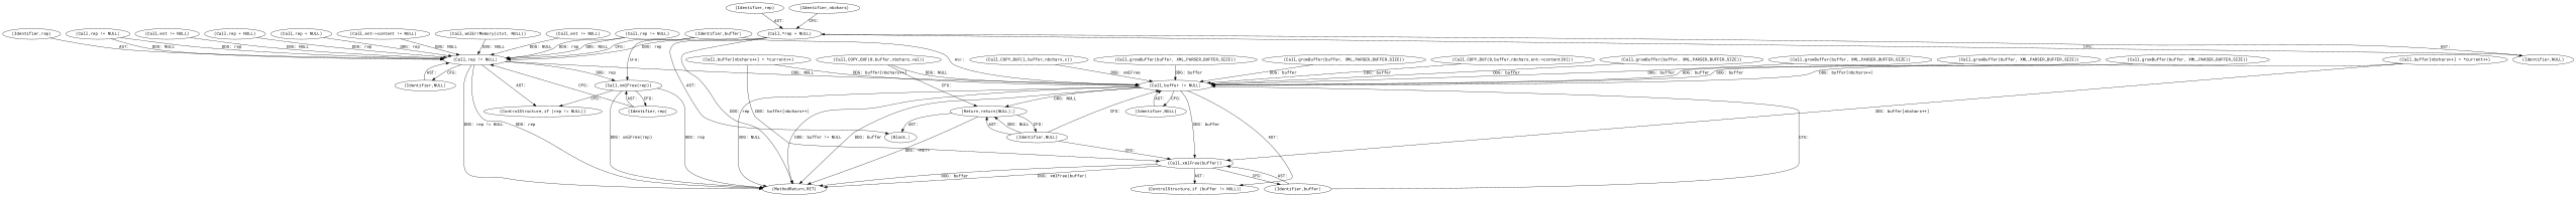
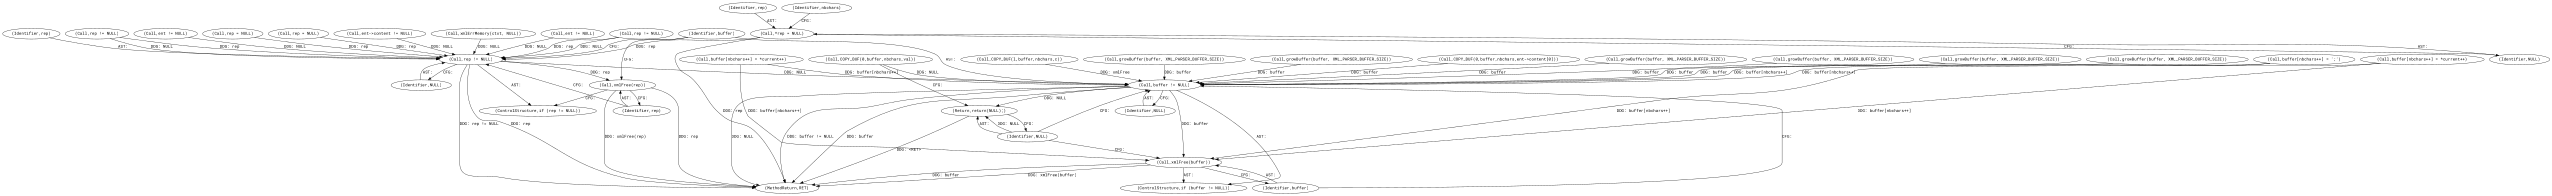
  digraph {
    fontname="Roboto Mono"
    node [fontname="Roboto Mono"]
    edge [fontname="Roboto Mono"]
    n1 [label="(Call,*rep = NULL)"]
    n2 [label="(Call,rep != NULL)"]
-   n3 [label="(Block,)"]
    n4 [label="(Identifier,NULL)"]
    n5 [label="(MethodReturn,RET)"]
    n6 [label="(Call,xmlFree(rep))"]
    n7 [label="(Call,buffer != NULL)"]
    n8 [label="(Identifier,NULL)"]
    n9 [label="(ControlStructure,if (rep != NULL))"]
    n10 [label="(Identifier,rep)"]
    n11 [label="(Call,xmlFree(buffer))"]
    n12 [label="(Return,return(NULL);)"]
    n13 [label="(Identifier,NULL)"]
    n14 [label="(ControlStructure,if (buffer != NULL))"]
    n15 [label="(Identifier,buffer)"]
    n16 [label="(Identifier,NULL)"]
    n17 [label="(Call,xmlErrMemory(ctxt, NULL))"]
    n18 [label="(Identifier,rep)"]
    n19 [label="(Call,growBuffer(buffer, XML_PARSER_BUFFER_SIZE))"]
    n20 [label="(Call,ent != NULL)"]
    n21 [label="(Call,growBuffer(buffer, XML_PARSER_BUFFER_SIZE))"]
    n22 [label="(Identifier,nbchars)"]
    n23 [label="(Call,growBuffer(buffer, XML_PARSER_BUFFER_SIZE))"]
    n24 [label="(Call,rep != NULL)"]
+   n25 [label="(Call,buffer[nbchars++] = ';')"]
    n26 [label="(Identifier,rep)"]
    n27 [label="(Call,ent != NULL)"]
    n28 [label="(Call,buffer[nbchars++] = *current++)"]
    n29 [label="(Call,growBuffer(buffer, XML_PARSER_BUFFER_SIZE))"]
    n30 [label="(Call,COPY_BUF(l,buffer,nbchars,c))"]
    n31 [label="(Call,growBuffer(buffer, XML_PARSER_BUFFER_SIZE))"]
    n32 [label="(Call,rep != NULL)"]
    n33 [label="(Call,growBuffer(buffer, XML_PARSER_BUFFER_SIZE))"]
    n34 [label="(Call,rep = NULL)"]
    n35 [label="(Call,rep = NULL)"]
    n36 [label="(Call,buffer[nbchars++] = *current++)"]
    n37 [label="(Call,ent->content != NULL)"]
    n38 [label="(Call,COPY_BUF(0,buffer,nbchars,val))"]
    n39 [label="(Identifier,buffer)"]
    n40 [label="(Call,COPY_BUF(0,buffer,nbchars,ent->content[0]))"]
    n1 -> n2 [label="DDG: rep"]
-   n1 -> n3 [label="AST: "]
    n1 -> n4 [label="CFG: "]
    n1 -> n5 [label="DDG: rep"]
    n2 -> n5 [label="DDG: rep != NULL"]
    n2 -> n5 [label="DDG: rep"]
    n2 -> n6 [label="DDG: rep"]
    n2 -> n7 [label="DDG: NULL"]
    n2 -> n8 [label="CFG: "]
    n2 -> n9 [label="AST: "]
    n4 -> n1 [label="AST: "]
    n6 -> n5 [label="DDG: xmlFree(rep)"]
    n6 -> n5 [label="DDG: rep"]
    n6 -> n9 [label="CFG: "]
    n6 -> n10 [label="CFG: "]
    n7 -> n5 [label="DDG: buffer"]
    n7 -> n5 [label="DDG: NULL"]
    n7 -> n5 [label="DDG: buffer != NULL"]
    n7 -> n11 [label="DDG: buffer"]
    n7 -> n12 [label="DDG: NULL"]
    n7 -> n13 [label="CFG: "]
    n7 -> n14 [label="AST: "]
    n8 -> n2 [label="AST: "]
    n10 -> n2 [label="CFG: "]
    n10 -> n6 [label="AST: "]
    n11 -> n5 [label="DDG: xmlFree(buffer)"]
    n11 -> n5 [label="DDG: buffer"]
    n11 -> n14 [label="AST: "]
    n11 -> n15 [label="CFG: "]
-   n12 -> n3 [label="AST: "]
    n12 -> n5 [label="DDG: <RET>"]
    n12 -> n16 [label="CFG: "]
    n13 -> n7 [label="AST: "]
    n15 -> n7 [label="CFG: "]
    n15 -> n11 [label="AST: "]
    n16 -> n7 [label="CFG: "]
    n16 -> n11 [label="CFG: "]
    n16 -> n12 [label="AST: "]
    n16 -> n12 [label="DDG: NULL"]
    n17 -> n2 [label="DDG: NULL"]
    n18 -> n1 [label="AST: "]
    n19 -> n7 [label="DDG: buffer"]
    n20 -> n2 [label="DDG: NULL"]
    n21 -> n7 [label="DDG: buffer"]
    n22 -> n1 [label="CFG: "]
    n23 -> n7 [label="DDG: buffer"]
    n24 -> n2 [label="DDG: rep"]
    n24 -> n2 [label="DDG: NULL"]
+   n25 -> n7 [label="DDG: buffer[nbchars++]"]
+   n25 -> n11 [label="DDG: buffer[nbchars++]"]
    n26 -> n2 [label="AST: "]
    n27 -> n2 [label="DDG: NULL"]
    n28 -> n7 [label="DDG: buffer[nbchars++]"]
    n28 -> n11 [label="DDG: buffer[nbchars++]"]
    n29 -> n7 [label="DDG: buffer"]
    n30 -> n7 [label="DDG: xmlFree"]
    n31 -> n7 [label="DDG: buffer"]
    n32 -> n2 [label="DDG: rep"]
    n32 -> n2 [label="DDG: NULL"]
    n33 -> n7 [label="DDG: buffer"]
    n34 -> n2 [label="DDG: rep"]
    n35 -> n2 [label="DDG: rep"]
    n36 -> n7 [label="DDG: buffer[nbchars++]"]
    n36 -> n11 [label="DDG: buffer[nbchars++]"]
    n37 -> n2 [label="DDG: NULL"]
    n38 -> n7 [label="DDG: NULL"]
    n38 -> n12 [label="CFG: "]
    n39 -> n2 [label="CFG: "]
    n39 -> n6 [label="CFG: "]
    n39 -> n7 [label="AST: "]
    n40 -> n7 [label="DDG: buffer"]
  }
